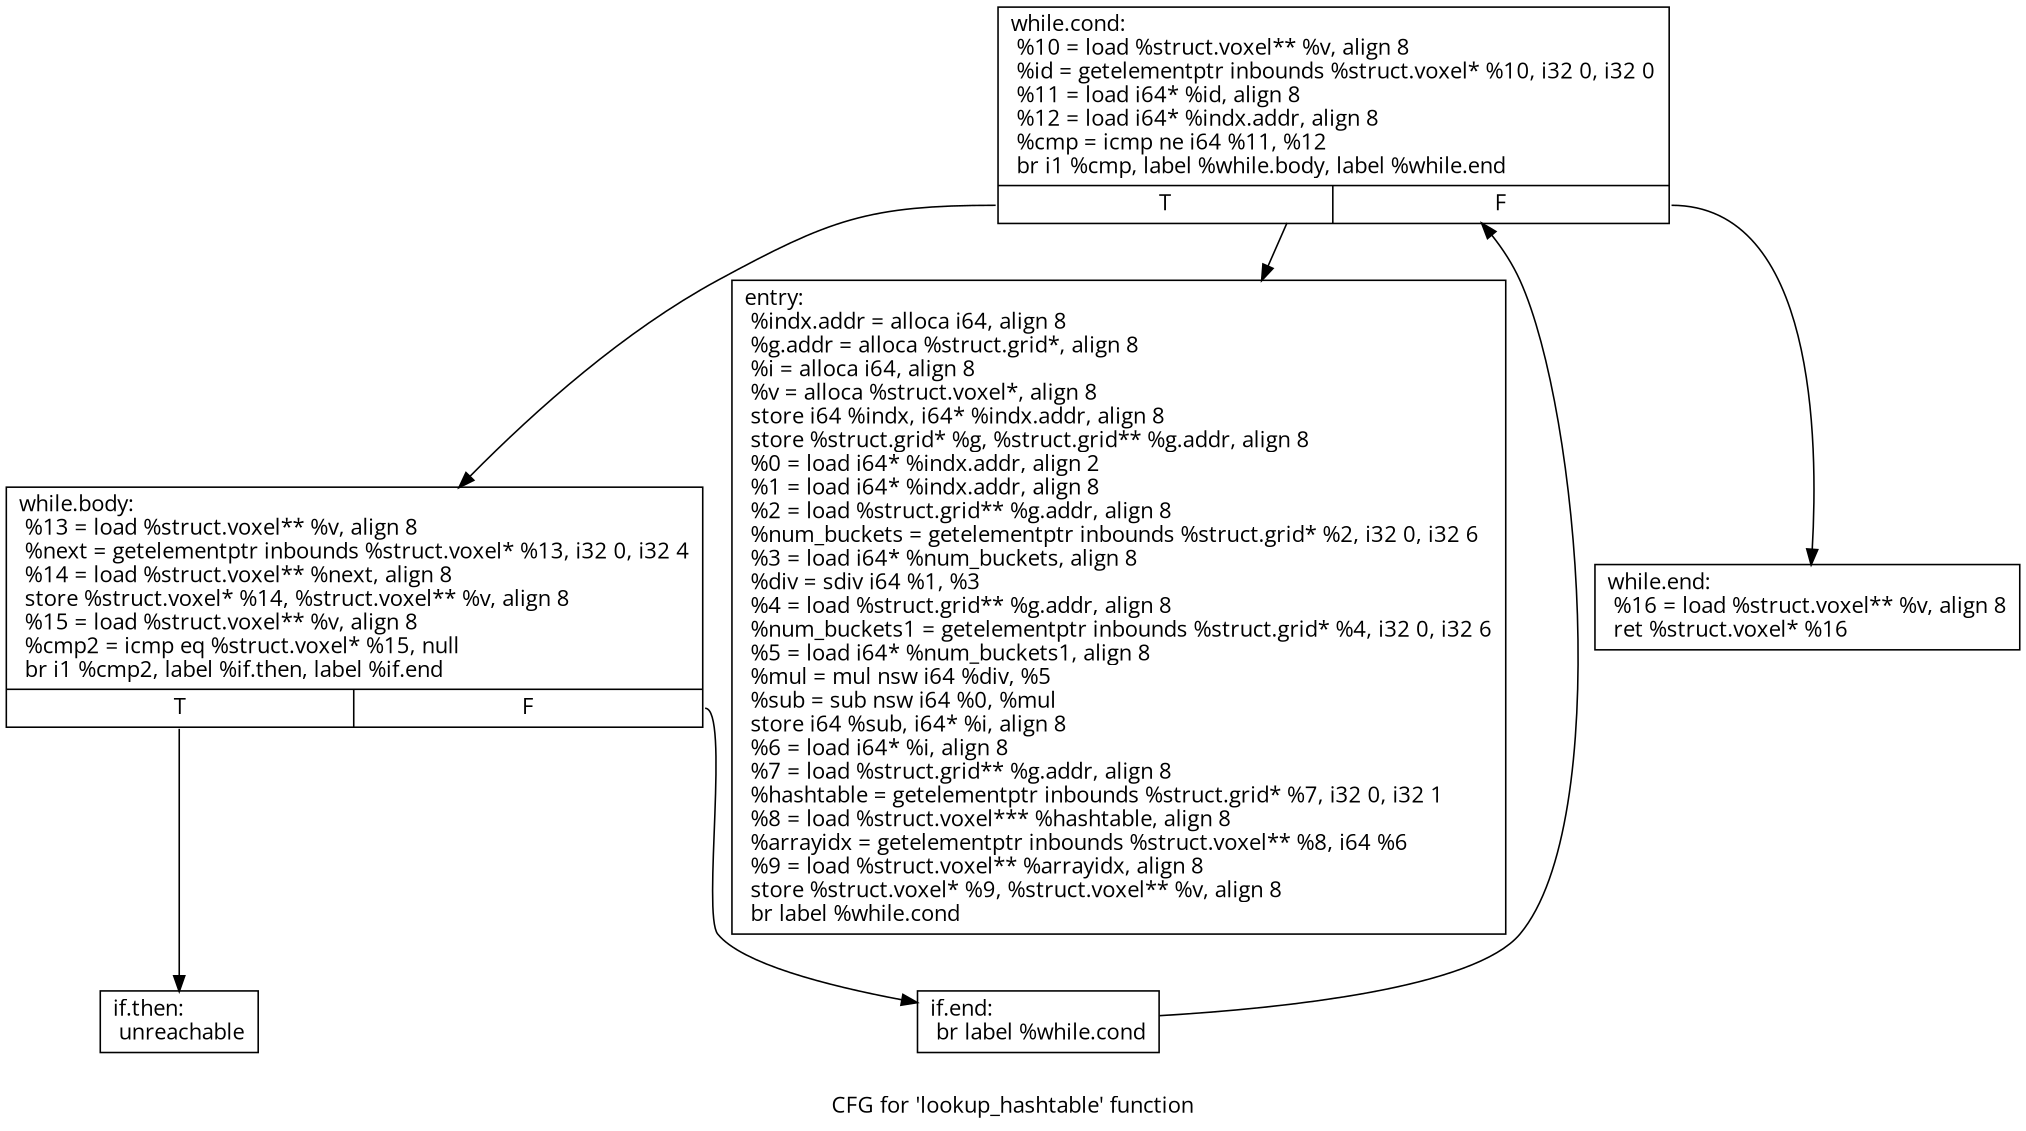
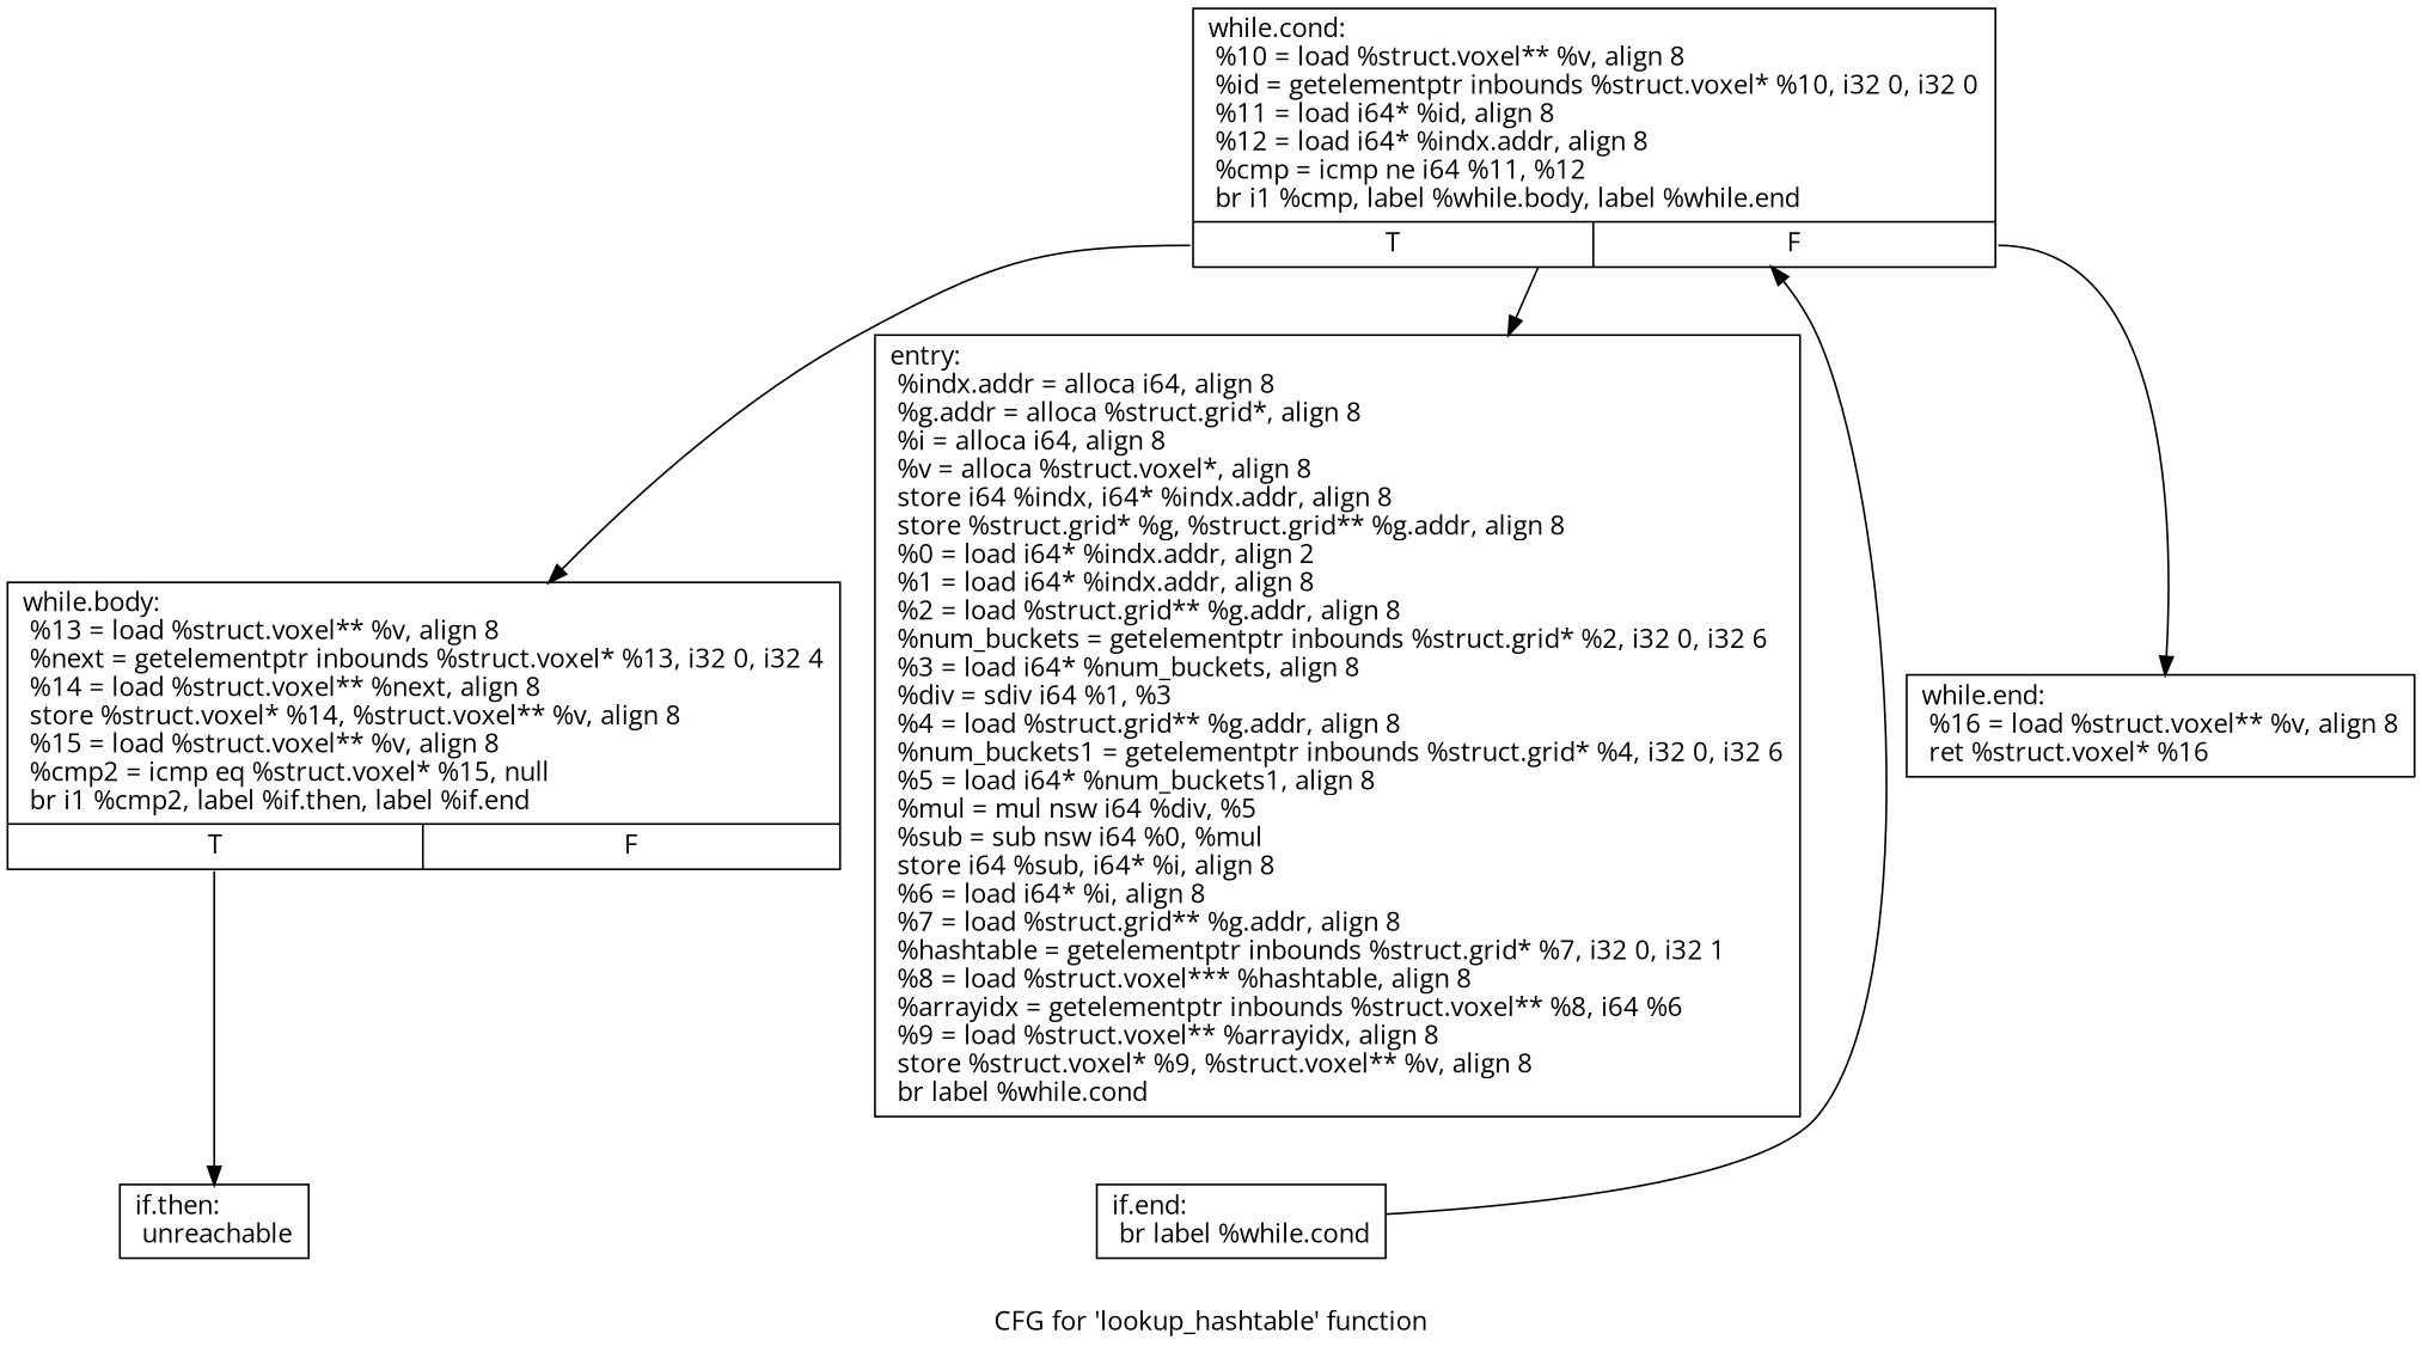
  digraph {
    fontname="Open Sans"
    label="CFG for 'lookup_hashtable' function"
    node [fontname="Open Sans" shape=record]
    edge [fontname="Open Sans"]
    n1 [label="{entry:\l  %indx.addr = alloca i64, align 8\l  %g.addr = alloca %struct.grid*, align 8\l  %i = alloca i64, align 8\l  %v = alloca %struct.voxel*, align 8\l  store i64 %indx, i64* %indx.addr, align 8\l  store %struct.grid* %g, %struct.grid** %g.addr, align 8\l  %0 = load i64* %indx.addr, align 2\l  %1 = load i64* %indx.addr, align 8\l  %2 = load %struct.grid** %g.addr, align 8\l  %num_buckets = getelementptr inbounds %struct.grid* %2, i32 0, i32 6\l  %3 = load i64* %num_buckets, align 8\l  %div = sdiv i64 %1, %3\l  %4 = load %struct.grid** %g.addr, align 8\l  %num_buckets1 = getelementptr inbounds %struct.grid* %4, i32 0, i32 6\l  %5 = load i64* %num_buckets1, align 8\l  %mul = mul nsw i64 %div, %5\l  %sub = sub nsw i64 %0, %mul\l  store i64 %sub, i64* %i, align 8\l  %6 = load i64* %i, align 8\l  %7 = load %struct.grid** %g.addr, align 8\l  %hashtable = getelementptr inbounds %struct.grid* %7, i32 0, i32 1\l  %8 = load %struct.voxel*** %hashtable, align 8\l  %arrayidx = getelementptr inbounds %struct.voxel** %8, i64 %6\l  %9 = load %struct.voxel** %arrayidx, align 8\l  store %struct.voxel* %9, %struct.voxel** %v, align 8\l  br label %while.cond\l}"]
    n2 [label="{while.cond:                                       \l  %10 = load %struct.voxel** %v, align 8\l  %id = getelementptr inbounds %struct.voxel* %10, i32 0, i32 0\l  %11 = load i64* %id, align 8\l  %12 = load i64* %indx.addr, align 8\l  %cmp = icmp ne i64 %11, %12\l  br i1 %cmp, label %while.body, label %while.end\l|{<s0>T|<s1>F}}"]
    n3 [label="{while.body:                                       \l  %13 = load %struct.voxel** %v, align 8\l  %next = getelementptr inbounds %struct.voxel* %13, i32 0, i32 4\l  %14 = load %struct.voxel** %next, align 8\l  store %struct.voxel* %14, %struct.voxel** %v, align 8\l  %15 = load %struct.voxel** %v, align 8\l  %cmp2 = icmp eq %struct.voxel* %15, null\l  br i1 %cmp2, label %if.then, label %if.end\l|{<s0>T|<s1>F}}"]
    n4 [label="{while.end:                                        \l  %16 = load %struct.voxel** %v, align 8\l  ret %struct.voxel* %16\l}"]
    n5 [label="{if.then:                                          \l  unreachable\l}"]
    n6 [label="{if.end:                                           \l  br label %while.cond\l}"]
    n2 -> n1
    n2 -> n3 [tailport=s0]
    n2 -> n4 [tailport=s1]
    n3 -> n5 [tailport=s0]
-   n3 -> n6 [tailport=s1]
    n6 -> n2
  }
